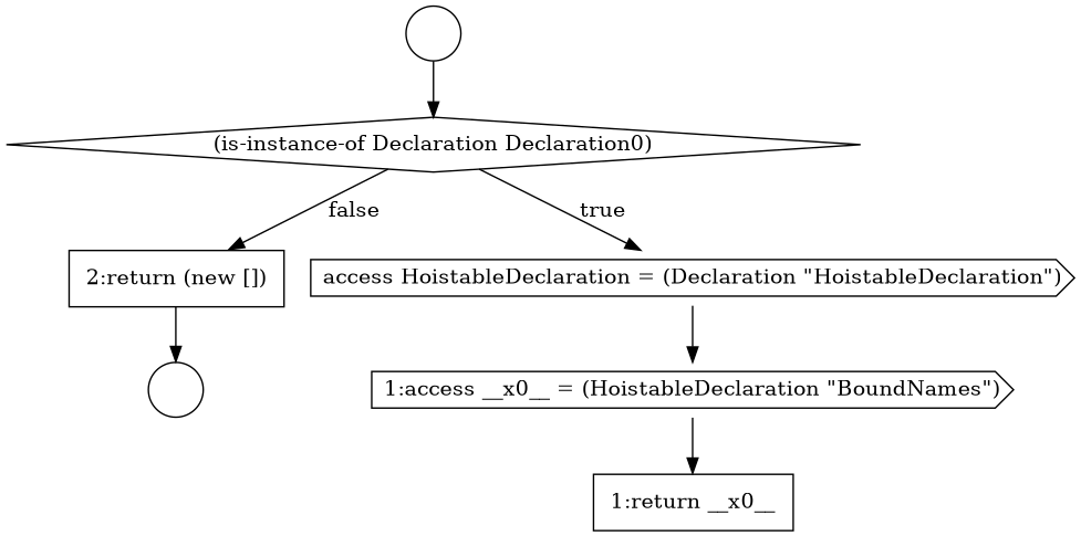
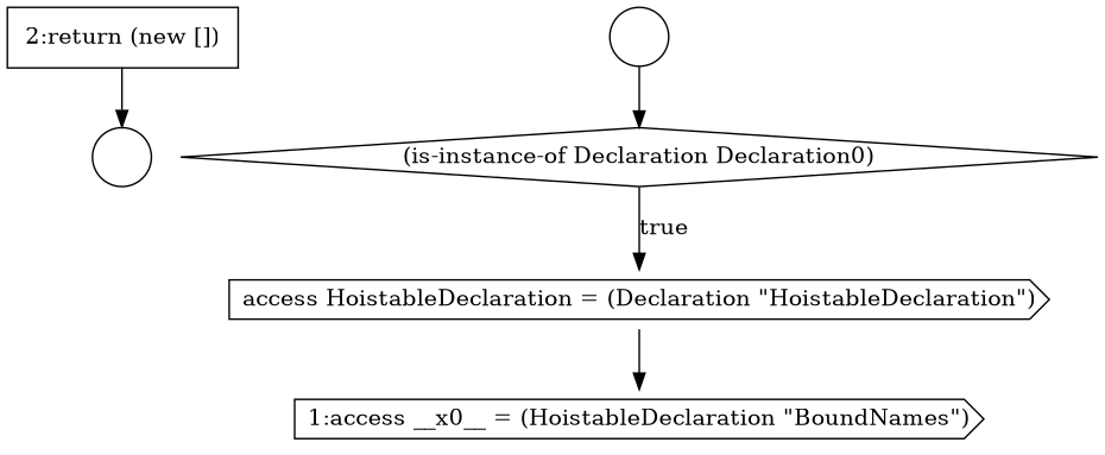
  digraph {
    fontname="DejaVu Serif"
    node [color=black fillcolor=white fontname="DejaVu Serif" shape=circle style=filled]
    edge [color=black fontname="DejaVu Serif"]
    n1 [label=" "]
    n2 [label=" "]
    n3 [label=<<font color="black">(is-instance-of Declaration Declaration0)</font>> shape=diamond]
    n4 [label=<<font color="black">     <table border="0" cellborder="1" cellspacing="0" cellpadding="10">       <tr><td align="left">2:return (new [])</td></tr>     </table>   </font>> margin=0 shape=none]
    n5 [label=<<font color="black">access HoistableDeclaration = (Declaration &quot;HoistableDeclaration&quot;)</font>> shape=cds]
-   n6 [label=<<font color="black">     <table border="0" cellborder="1" cellspacing="0" cellpadding="10">       <tr><td align="left">1:return __x0__</td></tr>     </table>   </font>> margin=0 shape=none]
    n7 [label=<<font color="black">1:access __x0__ = (HoistableDeclaration &quot;BoundNames&quot;)</font>> shape=cds]
    n2 -> n3
-   n3 -> n4 [label=<<font color="black">false</font>>]
    n3 -> n5 [label=<<font color="black">true</font>>]
    n4 -> n1
    n5 -> n7
-   n7 -> n6
  }
